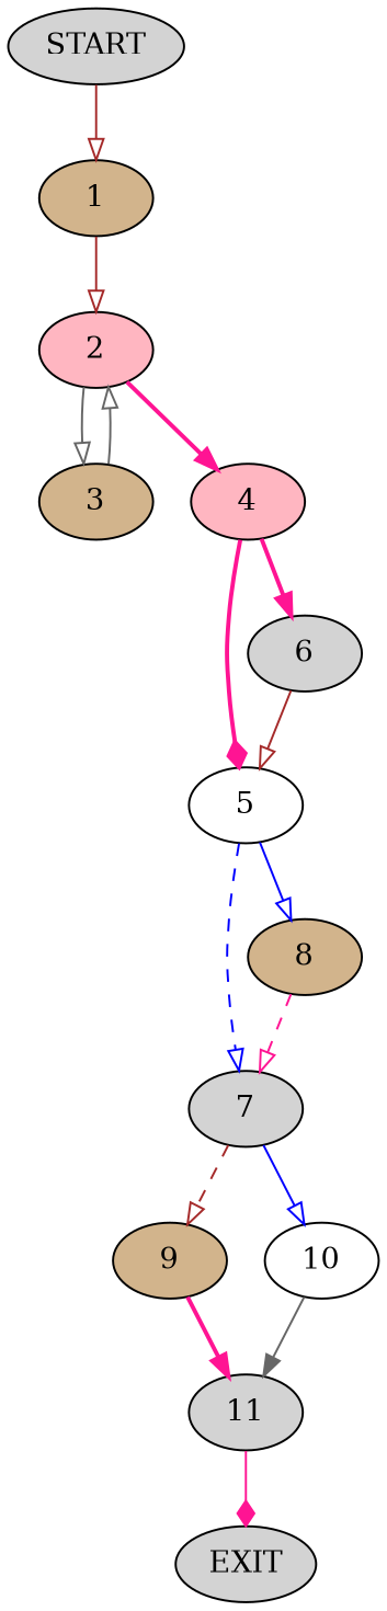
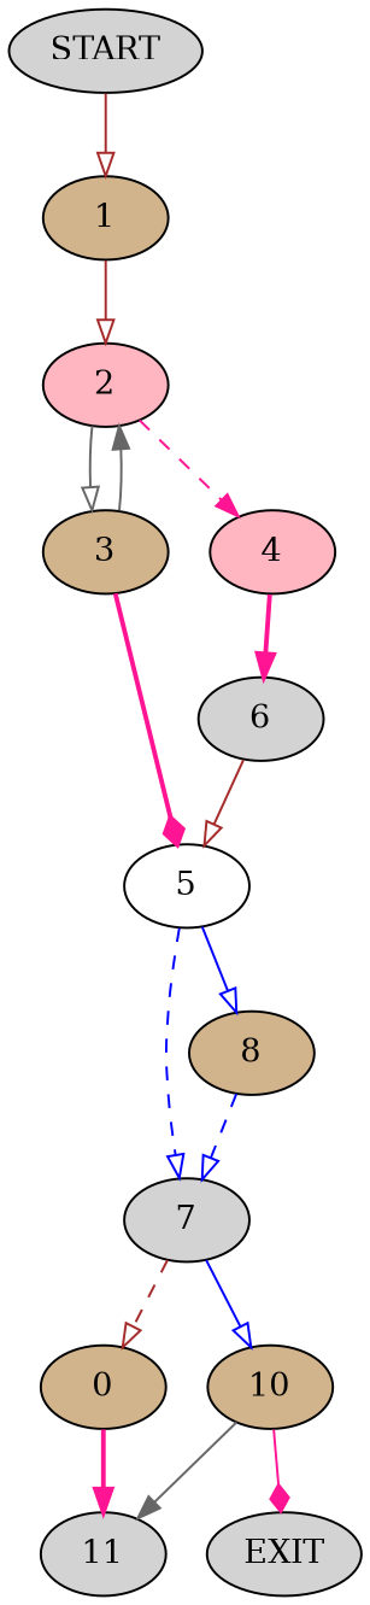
  digraph {
    node [fillcolor=lightgrey style=filled]
    edge [arrowhead=onormal color=deeppink style=solid]
    n1 [label=START]
    1 [fillcolor=tan]
    2 [fillcolor=lightpink]
    n4 [label=EXIT]
    3 [fillcolor=tan]
    4 [fillcolor=lightpink]
    5 [fillcolor=white]
    6
    7
    8 [fillcolor=tan]
-   9 [fillcolor=tan]
-   10 [fillcolor=white]
+   9 [fillcolor=tan label=0]
+   10 [fillcolor=tan]
    11
    n1 -> 1 [color=brown]
    1 -> 2 [color=brown]
    2 -> 3 [color=gray40]
-   2 -> 4 [arrowhead=normal style=bold]
-   3 -> 2 [color=gray40]
-   4 -> 5 [arrowhead=diamond style=bold]
+   2 -> 4 [arrowhead=normal style=dashed]
+   3 -> 2 [arrowhead=normal color=gray40]
+   3 -> 5 [arrowhead=diamond style=bold]
    4 -> 6 [arrowhead=normal style=bold]
    5 -> 7 [color=blue style=dashed]
    5 -> 8 [color=blue]
    6 -> 5 [color=brown]
    7 -> 9 [color=brown style=dashed]
    7 -> 10 [color=blue]
-   8 -> 7 [style=dashed]
+   8 -> 7 [color=blue style=dashed]
    9 -> 11 [arrowhead=normal style=bold]
    10 -> 11 [arrowhead=normal color=gray40]
-   11 -> n4 [arrowhead=diamond]
+   10 -> n4 [arrowhead=diamond]
  }
